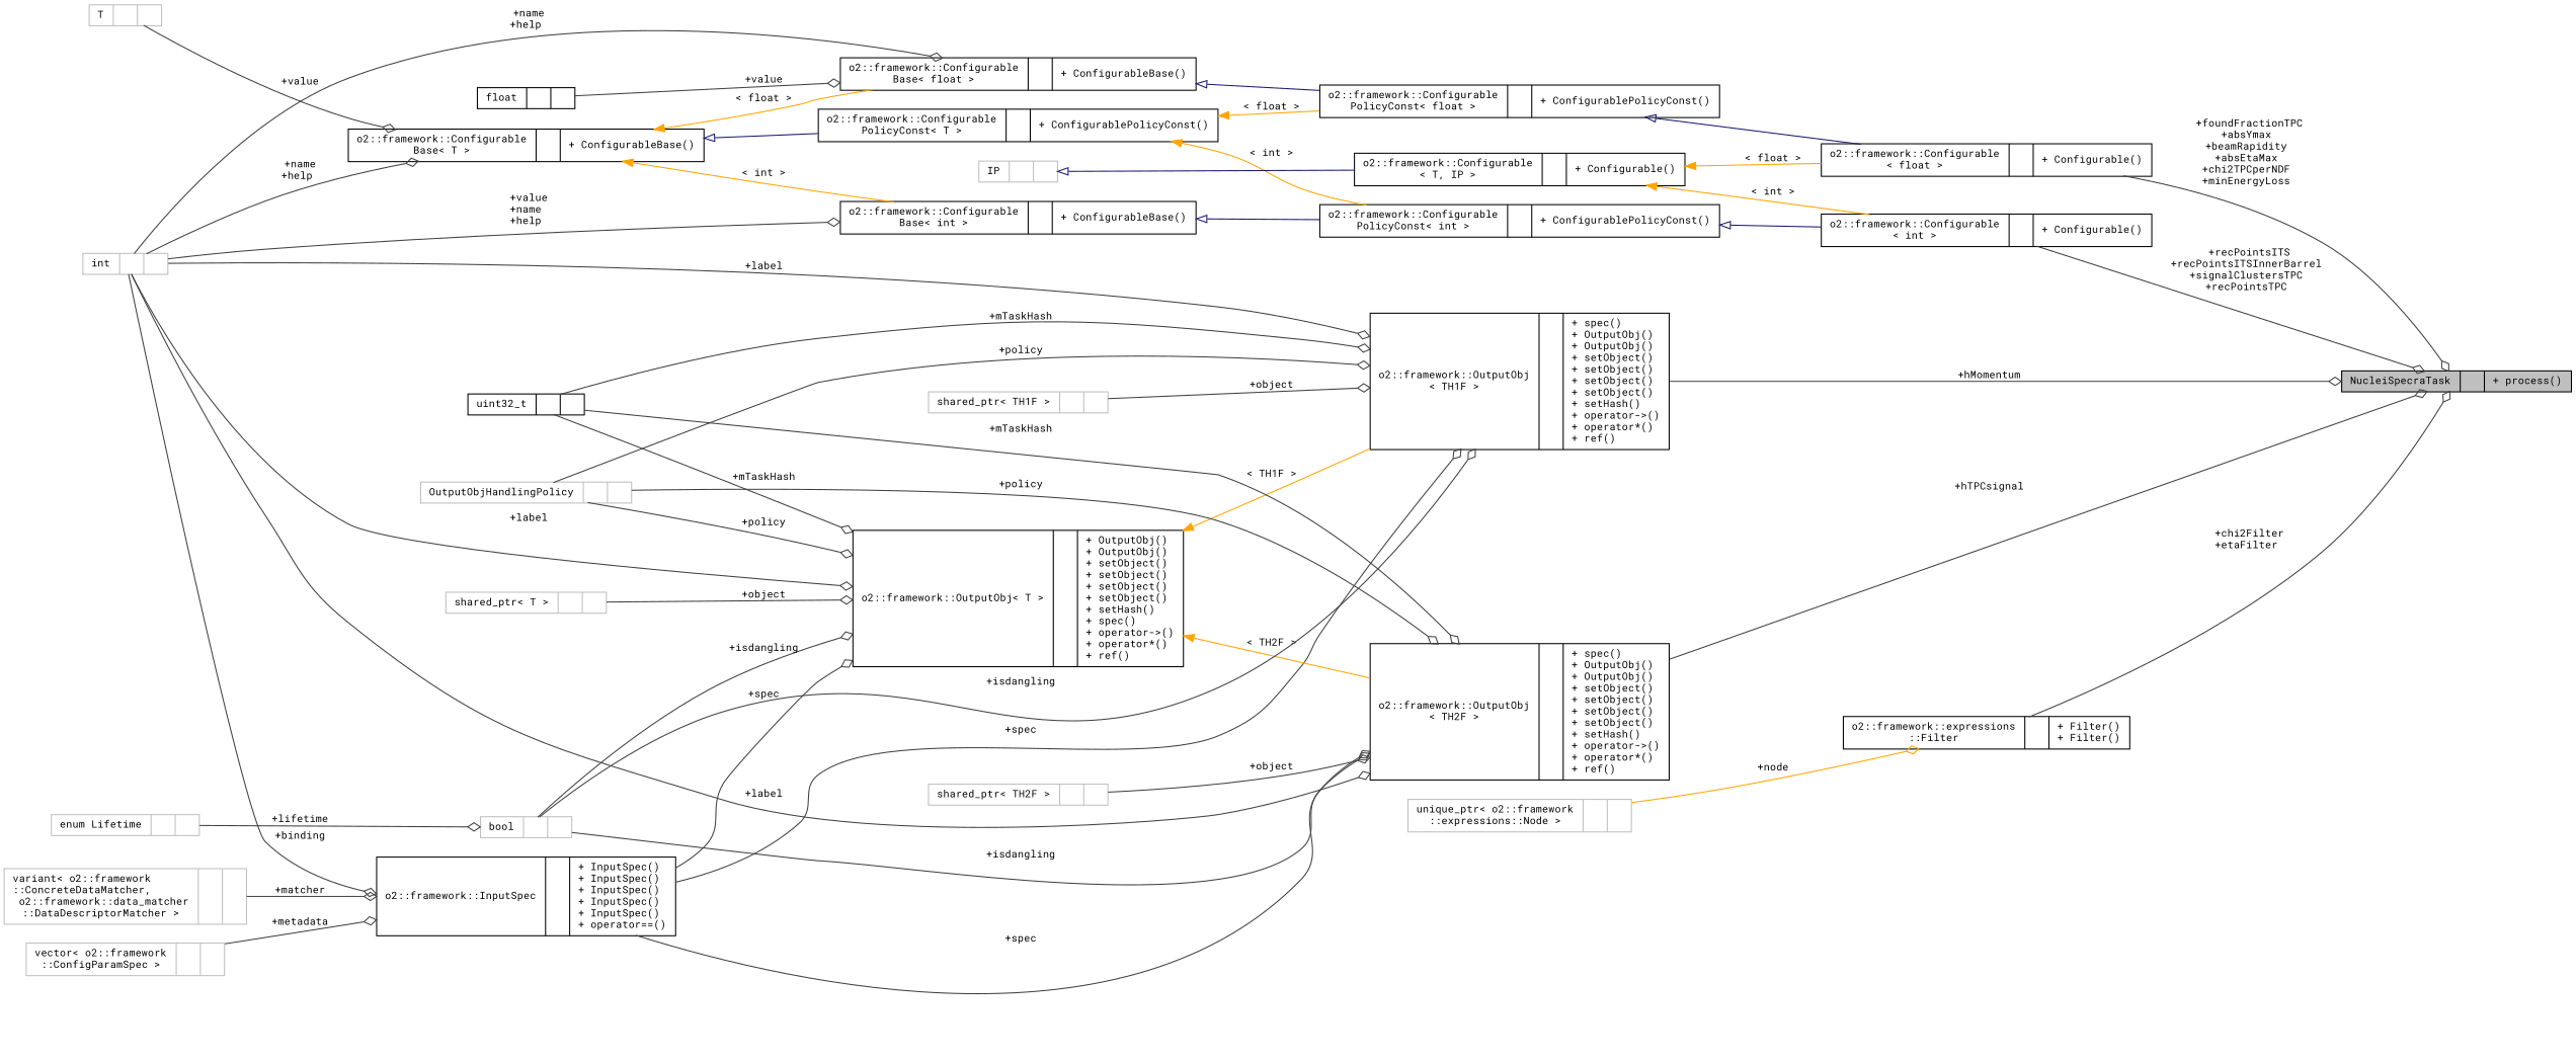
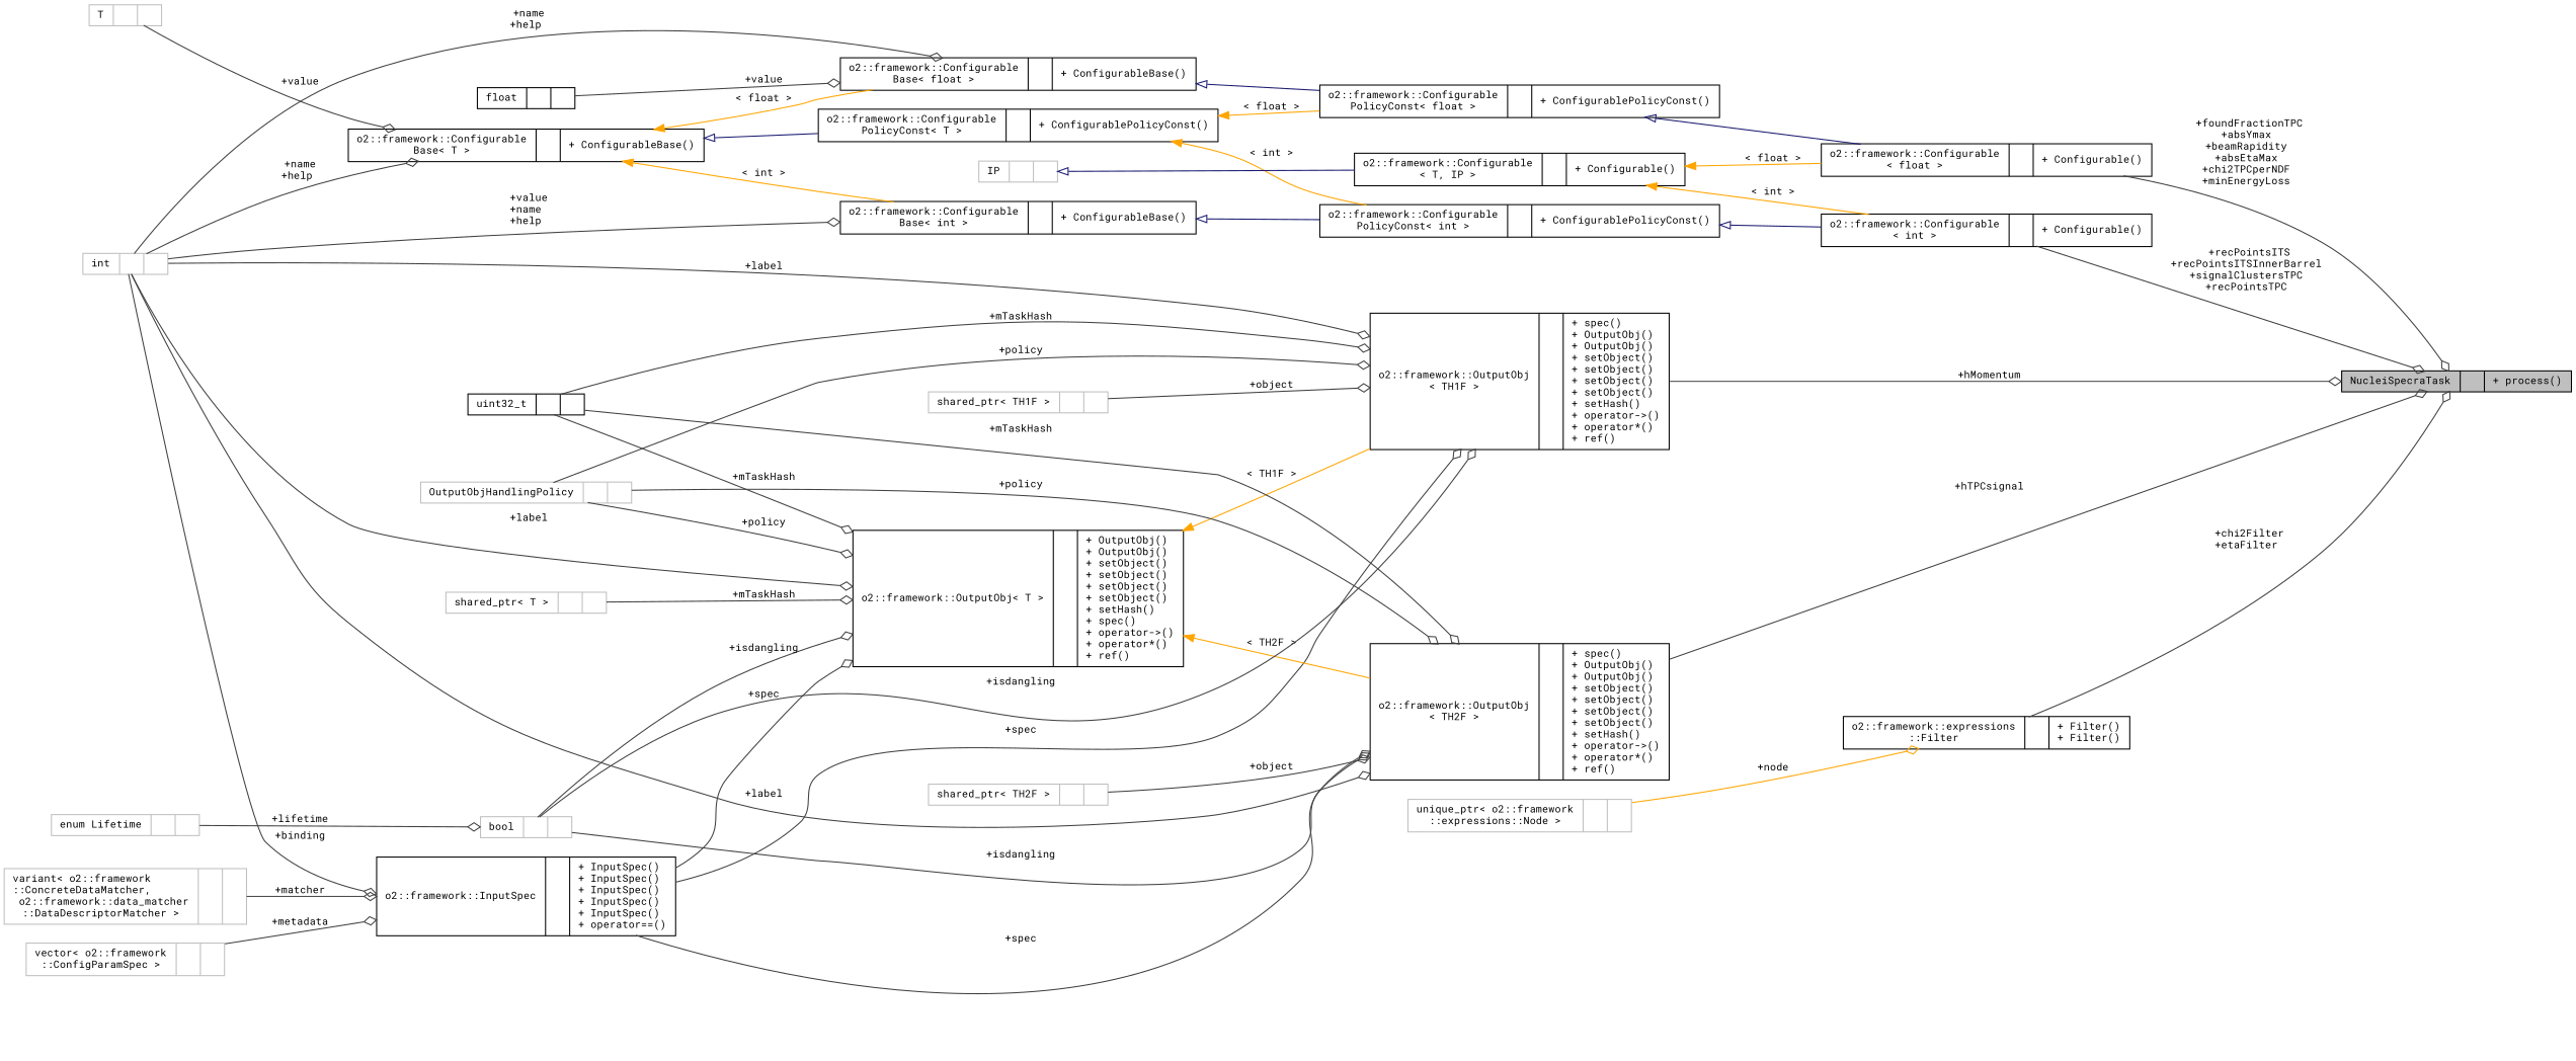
  digraph {
    fontname="Roboto Mono"
    rankdir=LR
    node [color=black fontname="Roboto Mono" fontsize=10 shape=record]
    edge [arrowhead=odiamond color=grey25 fontname="Roboto Mono" fontsize=10 labelfontname=Helvetica labelfontsize=10 style=solid]
    n1 [fillcolor=grey75 fontcolor=black height=0.2 label="{NucleiSpecraTask\n||+ process()\l}" style=filled width=0.4]
    n2 [height=0.2 label="{o2::framework::Configurable\l\< int \>\n||+ Configurable()\l}" width=0.4]
    n3 [height=0.2 label="{o2::framework::Configurable\lPolicyConst\< int \>\n||+ ConfigurablePolicyConst()\l}" width=0.4]
    n4 [height=0.2 label="{o2::framework::Configurable\lBase\< int \>\n||+ ConfigurableBase()\l}" width=0.4]
    n5 [color=grey75 height=0.2 label="{int\n||}" width=0.4]
    n6 [height=0.2 label="{o2::framework::Configurable\lBase\< T \>\n||+ ConfigurableBase()\l}" width=0.4]
    n7 [height=0.2 label="{o2::framework::Configurable\lBase\< float \>\n||+ ConfigurableBase()\l}" width=0.4]
    n8 [height=0.2 label="{o2::framework::OutputObj\l\< TH2F \>\n||+ spec()\l+ OutputObj()\l+ OutputObj()\l+ setObject()\l+ setObject()\l+ setObject()\l+ setObject()\l+ setHash()\l+ operator-\>()\l+ operator*()\l+ ref()\l}" width=0.4]
    n9 [height=0.2 label="{o2::framework::InputSpec\n||+ InputSpec()\l+ InputSpec()\l+ InputSpec()\l+ InputSpec()\l+ InputSpec()\l+ operator==()\l}" width=0.4]
    n10 [height=0.2 label="{o2::framework::OutputObj\< T \>\n||+ OutputObj()\l+ OutputObj()\l+ setObject()\l+ setObject()\l+ setObject()\l+ setObject()\l+ setHash()\l+ spec()\l+ operator-\>()\l+ operator*()\l+ ref()\l}" width=0.4]
    n11 [height=0.2 label="{o2::framework::OutputObj\l\< TH1F \>\n||+ spec()\l+ OutputObj()\l+ OutputObj()\l+ setObject()\l+ setObject()\l+ setObject()\l+ setObject()\l+ setHash()\l+ operator-\>()\l+ operator*()\l+ ref()\l}" width=0.4]
    n12 [height=0.2 label="{o2::framework::Configurable\lPolicyConst\< T \>\n||+ ConfigurablePolicyConst()\l}" width=0.4]
    n13 [height=0.2 label="{o2::framework::Configurable\lPolicyConst\< float \>\n||+ ConfigurablePolicyConst()\l}" width=0.4]
    n14 [color=grey75 height=0.2 label="{T\n||}" width=0.4]
    n15 [height=0.2 label="{o2::framework::Configurable\l\< float \>\n||+ Configurable()\l}" width=0.4]
    n16 [height=0.2 label="{o2::framework::Configurable\l\< T, IP \>\n||+ Configurable()\l}" width=0.4]
    n17 [color=grey75 height=0.2 label="{IP\n||}" width=0.4]
    n18 [height=0.2 label="{float\n||}" width=0.4]
    n19 [color=grey75 height=0.2 label="{OutputObjHandlingPolicy\n||}" width=0.4]
    n20 [height=0.2 label="{uint32_t\n||}" width=0.4]
    n21 [color=grey75 height=0.2 label="{bool\n||}" width=0.4]
    n22 [color=grey75 height=0.2 label="{vector\< o2::framework\l::ConfigParamSpec \>\n||}" width=0.4]
    n23 [color=grey75 height=0.2 label="{enum Lifetime\n||}" width=0.4]
    n24 [color=grey75 height=0.2 label="{variant\< o2::framework\l::ConcreteDataMatcher,\l o2::framework::data_matcher\l::DataDescriptorMatcher \>\n||}" width=0.4]
    n25 [color=grey75 height=0.2 label="{shared_ptr\< TH2F \>\n||}" width=0.4]
    n26 [color=grey75 height=0.2 label="{shared_ptr\< T \>\n||}" width=0.4]
    n27 [color=grey75 height=0.2 label="{shared_ptr\< TH1F \>\n||}" width=0.4]
    n28 [height=0.2 label="{o2::framework::expressions\l::Filter\n||+ Filter()\l+ Filter()\l}" width=0.4]
    n29 [color=grey75 height=0.2 label="{unique_ptr\< o2::framework\l::expressions::Node \>\n||}" width=0.4]
    n2 -> n1 [label=" +recPointsITS\n+recPointsITSInnerBarrel\n+signalClustersTPC\n+recPointsTPC"]
    n3 -> n2 [arrowtail=onormal color=midnightblue dir=back arrowhead=""]
    n4 -> n3 [arrowtail=onormal color=midnightblue dir=back arrowhead=""]
    n5 -> n4 [label=" +value\n+name\n+help"]
    n5 -> n6 [label=" +name\n+help"]
    n5 -> n7 [label=" +name\n+help"]
    n5 -> n8 [label=" +label"]
    n5 -> n9 [label=" +binding"]
    n5 -> n10 [label=" +label"]
    n5 -> n11 [label=" +label"]
    n6 -> n4 [color=orange dir=back label=" \< int \>" arrowhead=""]
    n6 -> n7 [color=orange dir=back label=" \< float \>" arrowhead=""]
    n6 -> n12 [arrowtail=onormal color=midnightblue dir=back arrowhead=""]
    n7 -> n13 [arrowtail=onormal color=midnightblue dir=back arrowhead=""]
    n8 -> n1 [label=" +hTPCsignal"]
    n9 -> n8 [label=" +spec"]
    n9 -> n10 [label=" +spec"]
    n9 -> n11 [label=" +spec"]
    n10 -> n8 [color=orange dir=back label=" \< TH2F \>" arrowhead=""]
    n10 -> n11 [color=orange dir=back label=" \< TH1F \>" arrowhead=""]
    n11 -> n1 [label=" +hMomentum"]
    n12 -> n3 [color=orange dir=back label=" \< int \>" arrowhead=""]
    n12 -> n13 [color=orange dir=back label=" \< float \>" arrowhead=""]
    n13 -> n15 [arrowtail=onormal color=midnightblue dir=back arrowhead=""]
    n14 -> n6 [label=" +value"]
    n15 -> n1 [label=" +foundFractionTPC\n+absYmax\n+beamRapidity\n+absEtaMax\n+chi2TPCperNDF\n+minEnergyLoss"]
    n16 -> n2 [color=orange dir=back label=" \< int \>" arrowhead=""]
    n16 -> n15 [color=orange dir=back label=" \< float \>" arrowhead=""]
    n17 -> n16 [arrowtail=onormal color=midnightblue dir=back arrowhead=""]
    n18 -> n7 [label=" +value"]
    n19 -> n8 [label=" +policy"]
    n19 -> n10 [label=" +policy"]
    n19 -> n11 [label=" +policy"]
    n20 -> n8 [label=" +mTaskHash"]
    n20 -> n10 [label=" +mTaskHash"]
    n20 -> n11 [label=" +mTaskHash"]
    n21 -> n8 [label=" +isdangling"]
    n21 -> n10 [label=" +isdangling"]
    n21 -> n11 [label=" +isdangling"]
    n22 -> n9 [label=" +metadata"]
    n23 -> n21 [label=" +lifetime"]
    n24 -> n9 [label=" +matcher"]
    n25 -> n8 [label=" +object"]
-   n26 -> n10 [label=" +object"]
+   n26 -> n10 [label=" +mTaskHash"]
    n27 -> n11 [label=" +object"]
    n28 -> n1 [label=" +chi2Filter\n+etaFilter"]
    n29 -> n28 [color=orange label=" +node"]
  }
